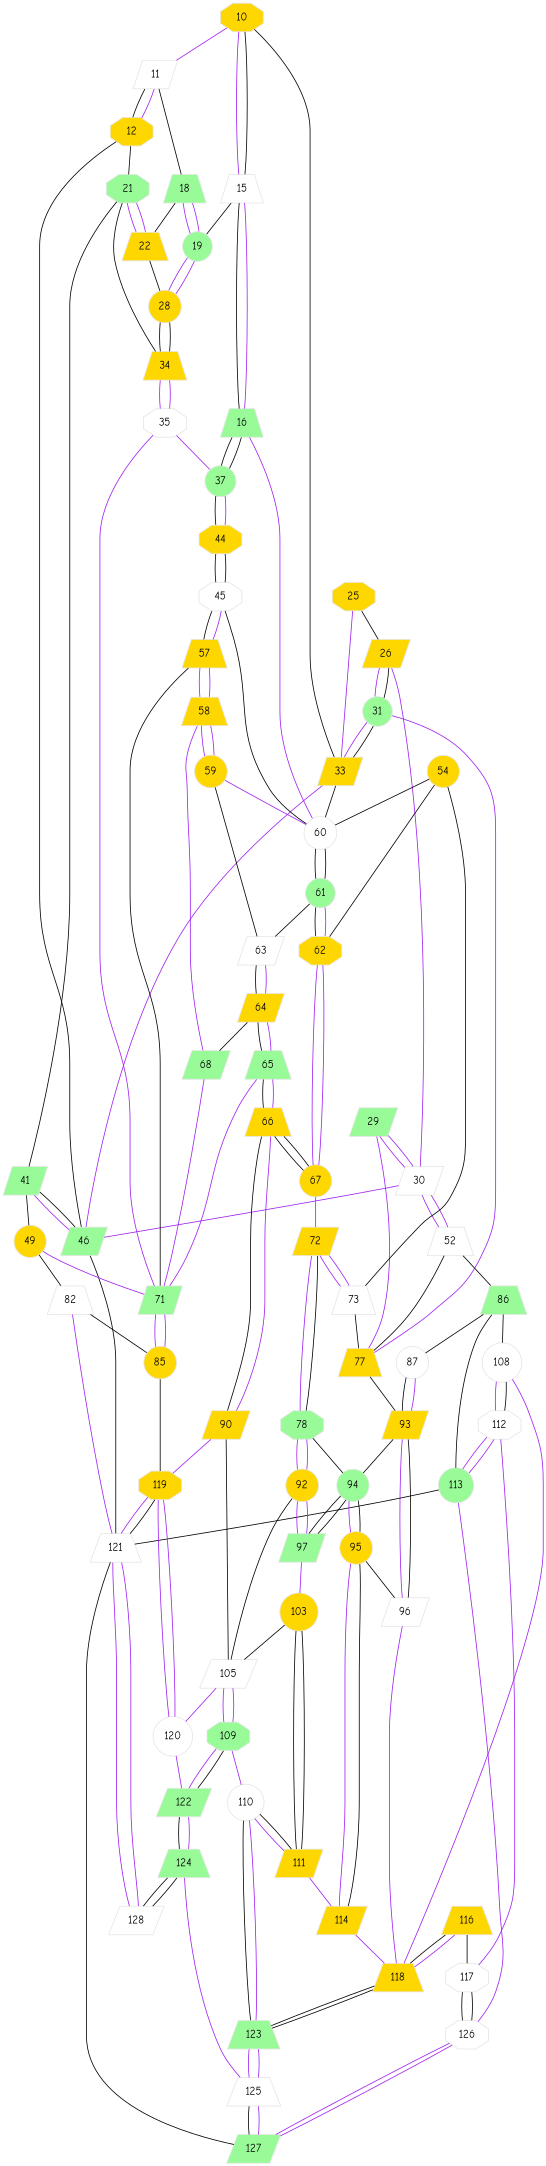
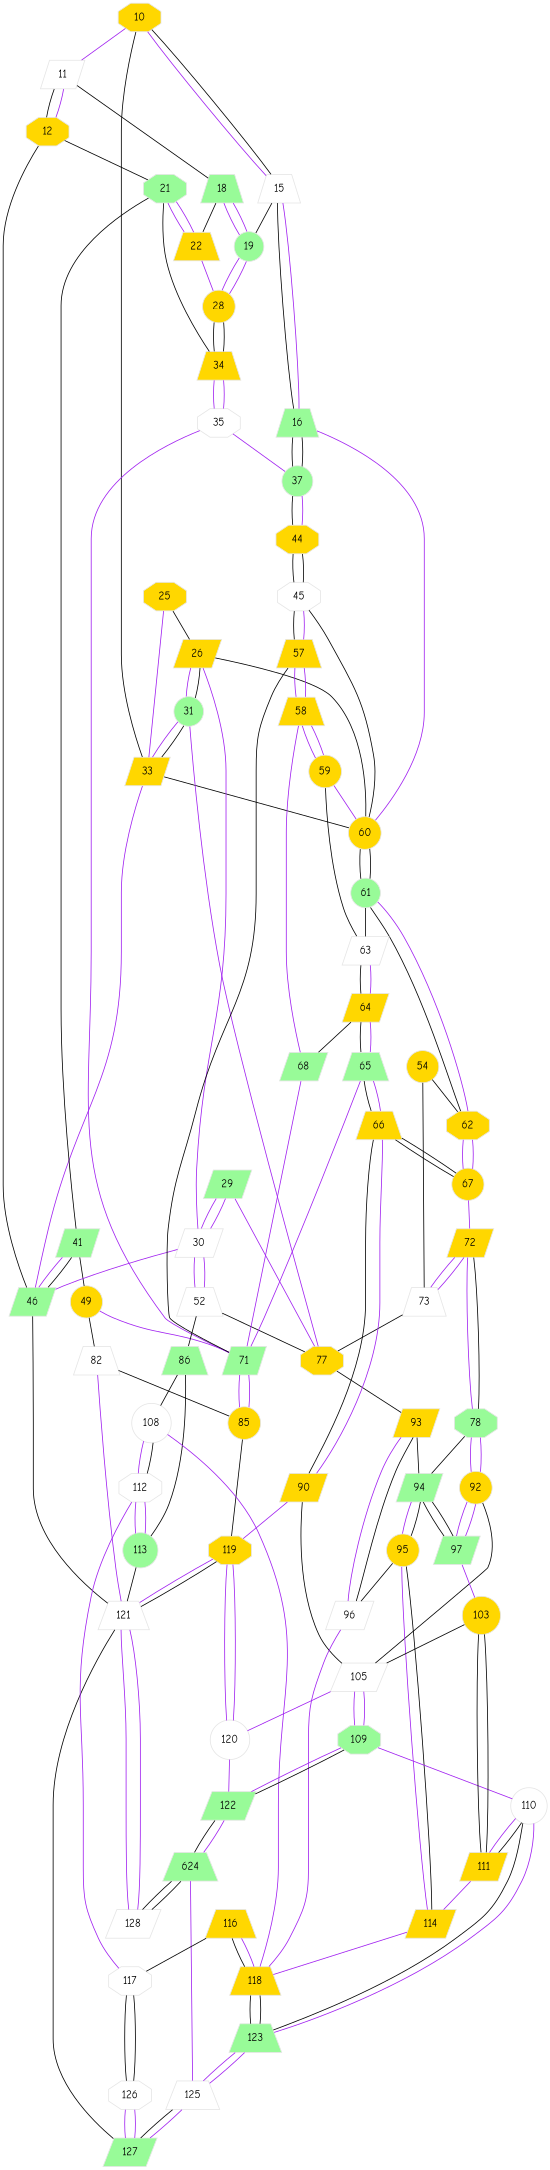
  graph {
    fontname="Comic Neue"
    node [color=gray90 fillcolor=gold fontname="Comic Neue" shape=parallelogram style=filled]
    edge [color=purple fontname="Comic Neue"]
    10 [shape=octagon]
    11 [fillcolor=white]
    15 [fillcolor=white shape=trapezium]
    33 [super="+9+7+6+2+3"]
    12 [shape=octagon]
    18 [fillcolor=palegreen shape=trapezium]
    16 [fillcolor=palegreen shape=trapezium]
    19 [fillcolor=palegreen shape=circle]
    46 [fillcolor=palegreen super="+14"]
-   60 [fillcolor=white shape=circle super="+40+38+17"]
+   60 [shape=circle super="+40+38+17"]
    21 [fillcolor=palegreen shape=octagon super="+20"]
    22 [shape=trapezium]
    34 [shape=trapezium]
    41 [fillcolor=palegreen]
    121 [fillcolor=white shape=trapezium super="+100+99+101"]
    37 [fillcolor=palegreen shape=circle super="+36"]
    28 [shape=circle]
    44 [shape=octagon]
    61 [fillcolor=palegreen shape=circle]
    35 [fillcolor=white shape=octagon]
    49 [shape=circle super="+42"]
    25 [shape=octagon super="+4+5"]
    26
    30 [fillcolor=white super="+23+27"]
    31 [fillcolor=palegreen shape=circle]
    52 [fillcolor=white shape=trapezium]
-   77 [shape=trapezium super="+51"]
+   77 [shape=octagon super="+51"]
    29 [fillcolor=palegreen]
    93 [super="+80+81"]
    86 [fillcolor=palegreen shape=trapezium super="+74"]
    71 [fillcolor=palegreen super="+70+69"]
    85 [shape=circle super="+84"]
    45 [fillcolor=white shape=octagon]
    82 [fillcolor=white shape=trapezium super="+48"]
    57 [shape=trapezium]
    58 [shape=trapezium]
    127 [fillcolor=palegreen]
    128 [fillcolor=white]
-   87 [fillcolor=white shape=circle]
    108 [fillcolor=white shape=circle]
    113 [fillcolor=palegreen shape=circle super="+75"]
    n42 [label=54 shape=circle]
    62 [shape=octagon]
    73 [fillcolor=white shape=trapezium super="+54"]
    67 [shape=circle]
    59 [shape=circle]
    68 [fillcolor=palegreen]
    63 [fillcolor=white]
    64
    72
    65 [fillcolor=palegreen shape=trapezium]
    66 [shape=trapezium]
    90 [super="+89"]
    119 [shape=octagon super="+98+88"]
    105 [fillcolor=white super="+102+104"]
    78 [fillcolor=palegreen shape=octagon]
    92 [shape=circle]
-   94 [fillcolor=palegreen shape=circle super="+79"]
+   94 [fillcolor=palegreen super="+79"]
    96 [fillcolor=white]
    97 [fillcolor=palegreen]
    95 [shape=circle]
    120 [fillcolor=white shape=circle]
    118 [shape=trapezium super="+115+106+107"]
    112 [fillcolor=white shape=octagon]
    126 [fillcolor=white shape=octagon]
    109 [fillcolor=palegreen shape=octagon]
    103 [shape=circle]
    114
    123 [fillcolor=palegreen shape=trapezium]
    111
    110 [fillcolor=white shape=circle]
    122 [fillcolor=palegreen]
    117 [fillcolor=white shape=octagon]
-   124 [fillcolor=palegreen shape=trapezium]
+   124 [fillcolor=palegreen shape=trapezium label=624]
    125 [fillcolor=white shape=trapezium]
    116 [shape=trapezium]
    10 -- 11
    10 -- 15
    10 -- 15 [color=black]
    10 -- 33 [color=black]
    11 -- 12 [color=black]
    11 -- 12
    11 -- 18 [color=black]
    15 -- 16 [color=black]
    15 -- 16
    15 -- 19 [color=black]
    33 -- 46
    33 -- 60 [color=black weight=2]
    12 -- 46 [color=black]
    12 -- 21 [color=black]
    18 -- 19
    18 -- 19
    18 -- 22 [color=black]
    16 -- 60
    16 -- 37 [color=black]
    16 -- 37 [color=black]
    19 -- 28
    19 -- 28
    46 -- 121 [color=black weight=3]
    60 -- 61 [color=black]
    60 -- 61 [color=black]
    21 -- 22
    21 -- 22
    21 -- 34 [color=black]
    21 -- 41 [color=black]
-   22 -- 28 [color=black]
+   22 -- 28
    34 -- 35
    34 -- 35
    41 -- 46
    41 -- 46 [color=black]
    41 -- 49 [color=black]
    121 -- 127 [color=black]
    121 -- 128 [weight=2]
    121 -- 128
    37 -- 44 [color=black weight=2]
    37 -- 44
    28 -- 34 [color=black]
    28 -- 34 [color=black]
    44 -- 45 [color=black]
    44 -- 45 [color=black]
    61 -- 62 [color=black]
    61 -- 62
    61 -- 63 [color=black]
    35 -- 37
    35 -- 71
    49 -- 71 [weight=2]
    49 -- 82 [color=black]
    25 -- 33 [weight=3]
    25 -- 26 [color=black]
    26 -- 30
    26 -- 31
    26 -- 31 [color=black]
    30 -- 46
    30 -- 52
    30 -- 52
    31 -- 33
    31 -- 33 [color=black]
    31 -- 77
    52 -- 77 [color=black]
    52 -- 86 [color=black]
    77 -- 93 [color=black]
    29 -- 30 [weight=2]
    29 -- 30
    29 -- 77
    93 -- 94 [color=black]
    93 -- 96
    93 -- 96 [color=black]
-   86 -- 87 [color=black]
    86 -- 108 [color=black]
    86 -- 113 [color=black]
    71 -- 85 [weight=2]
    71 -- 85
    85 -- 119 [color=black weight=2]
    45 -- 60 [color=black]
    45 -- 57 [color=black]
    45 -- 57
    82 -- 121 [weight=2]
    82 -- 85 [color=black]
    57 -- 71 [color=black]
    57 -- 58
    57 -- 58
    58 -- 59
    58 -- 59
    58 -- 68
-   87 -- 93 [color=black weight=2]
-   87 -- 93
    108 -- 118
    108 -- 112
    108 -- 112 [color=black]
    113 -- 121 [color=black]
-   113 -- 126
-   n42 -- 60 [color=black]
+   26 -- 60 [color=black]
    n42 -- 62 [color=black]
    n42 -- 73 [color=black]
    62 -- 67
    62 -- 67
    73 -- 77 [color=black weight=2]
    67 -- 72
    59 -- 60
    59 -- 63 [color=black]
    68 -- 71
    63 -- 64 [color=black]
    63 -- 64
    64 -- 68 [color=black]
    64 -- 65 [color=black]
    64 -- 65
    72 -- 73
    72 -- 73
    72 -- 78
    72 -- 78 [color=black]
    65 -- 71
    65 -- 66 [color=black]
    65 -- 66
    66 -- 67 [color=black]
    66 -- 67 [color=black]
    66 -- 90 [color=black]
    66 -- 90
    90 -- 119
    90 -- 105 [color=black weight=2]
    119 -- 121
    119 -- 121 [color=black]
    119 -- 120
    119 -- 120
    105 -- 120
    105 -- 109
    105 -- 109
    78 -- 92
    78 -- 92
    78 -- 94 [color=black]
    92 -- 105 [color=black]
    92 -- 97
    92 -- 97
    94 -- 97 [color=black]
    94 -- 97 [color=black]
    94 -- 95
    94 -- 95 [color=black]
    96 -- 118
    97 -- 103
    95 -- 96 [color=black]
    95 -- 114
    95 -- 114 [color=black]
    120 -- 122
    118 -- 123 [color=black]
    118 -- 123 [color=black]
    112 -- 113
    112 -- 113
    112 -- 117
    126 -- 127
    126 -- 127
    109 -- 110
    109 -- 122
    109 -- 122 [color=black]
    103 -- 105 [color=black]
    103 -- 111 [color=black]
    103 -- 111 [color=black]
    114 -- 118
    123 -- 125
    123 -- 125
    111 -- 114
    110 -- 123 [color=black]
    110 -- 123
    110 -- 111
    110 -- 111 [color=black]
    122 -- 124 [color=black]
    122 -- 124
    117 -- 126 [color=black]
    117 -- 126 [color=black]
    124 -- 128 [color=black]
    124 -- 128 [color=black]
    124 -- 125
    125 -- 127 [color=black]
    125 -- 127
    116 -- 118 [color=black weight=2]
    116 -- 118
    116 -- 117 [color=black]
  }
